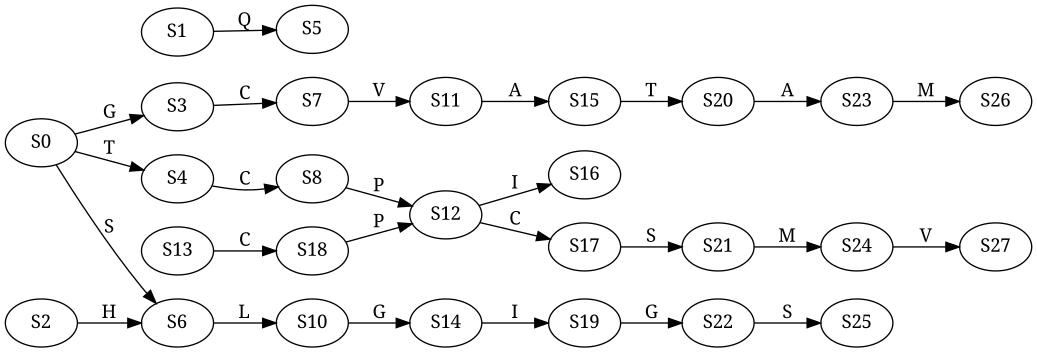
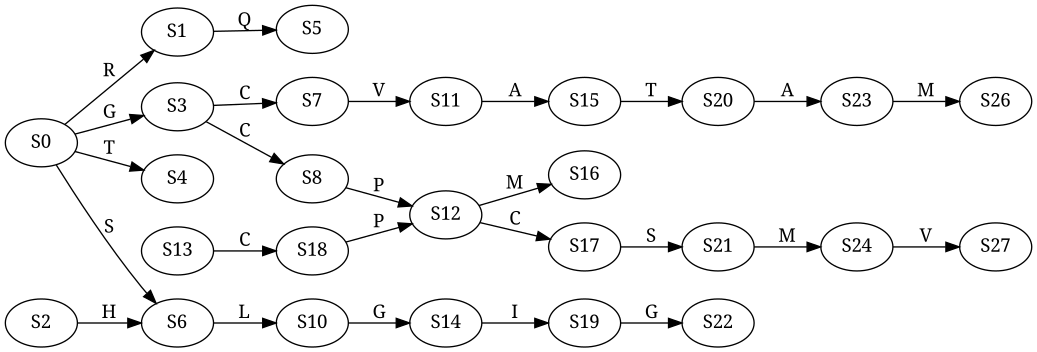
  strict digraph {
    fontname="Noto Serif"
    rankdir=LR
    node [fontname="Noto Serif"]
    edge [fontname="Noto Serif"]
    S0
    S1
    S3
    S4
    S6
    S5
    S2
    S7
    S8
    S10
    S11
    S12
    S14
    S15
    S16
    S17
    S13
    S18
    S19
    S20
    S21
    S22
    S23
    S24
-   S25
    S26
    S27
+   S0 -> S1 [label=R]
    S0 -> S3 [label=G]
    S0 -> S4 [label=T]
    S0 -> S6 [label=S]
    S1 -> S5 [label=Q]
    S3 -> S7 [label=C]
-   S4 -> S8 [label=C]
+   S3 -> S8 [label=C]
    S6 -> S10 [label=L]
    S2 -> S6 [label=H]
    S7 -> S11 [label=V]
    S8 -> S12 [label=P]
    S10 -> S14 [label=G]
    S11 -> S15 [label=A]
-   S12 -> S16 [label=I]
+   S12 -> S16 [label=M]
    S12 -> S17 [label=C]
    S14 -> S19 [label=I]
    S15 -> S20 [label=T]
    S17 -> S21 [label=S]
    S13 -> S18 [label=C]
    S18 -> S12 [label=P]
    S19 -> S22 [label=G]
    S20 -> S23 [label=A]
    S21 -> S24 [label=M]
-   S22 -> S25 [label=S]
    S23 -> S26 [label=M]
    S24 -> S27 [label=V]
  }
